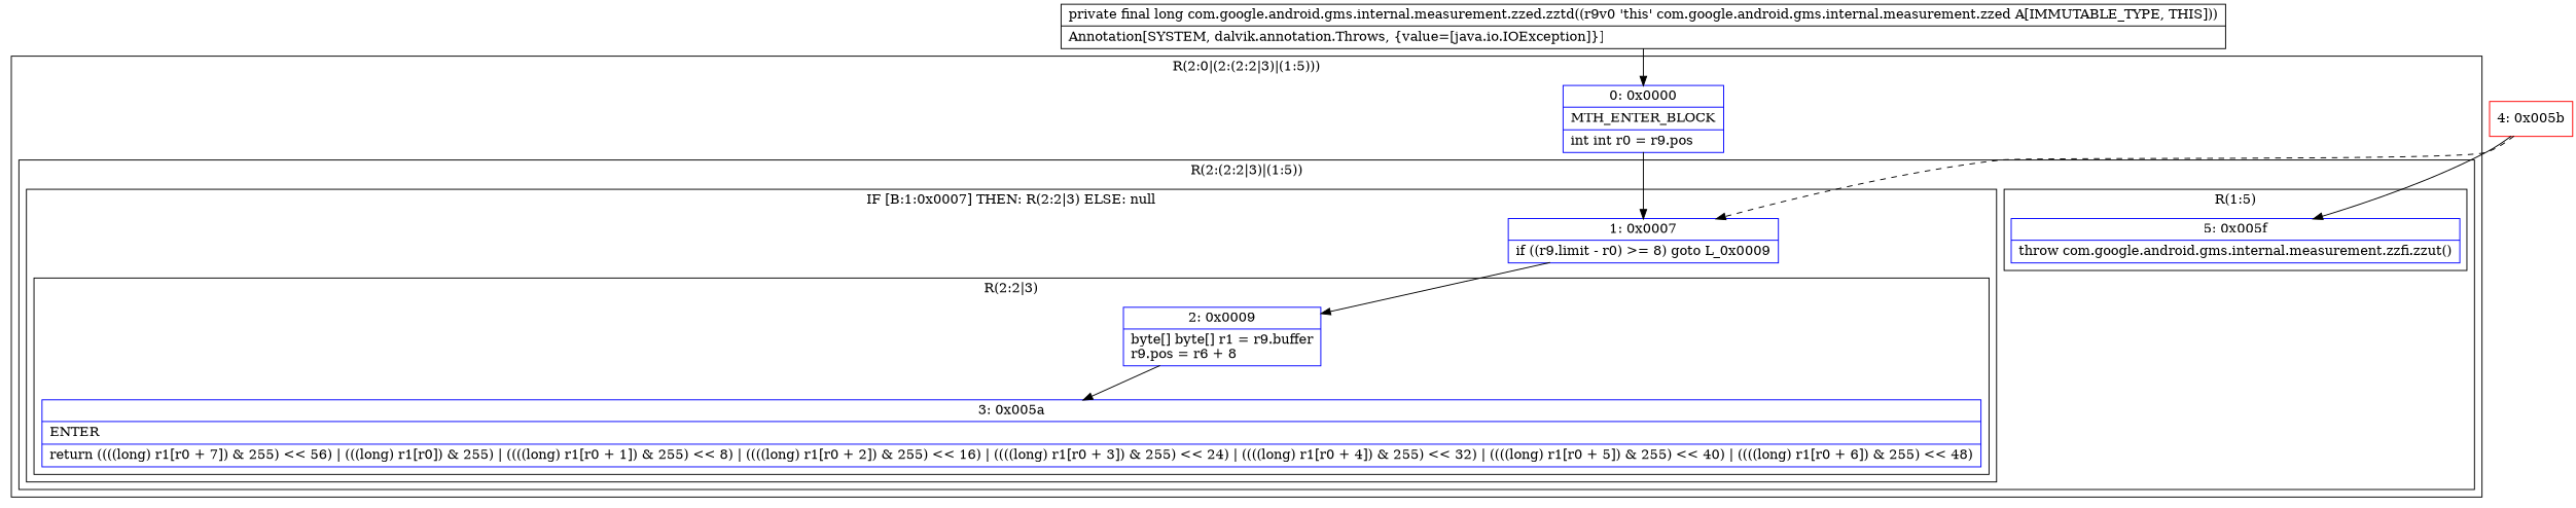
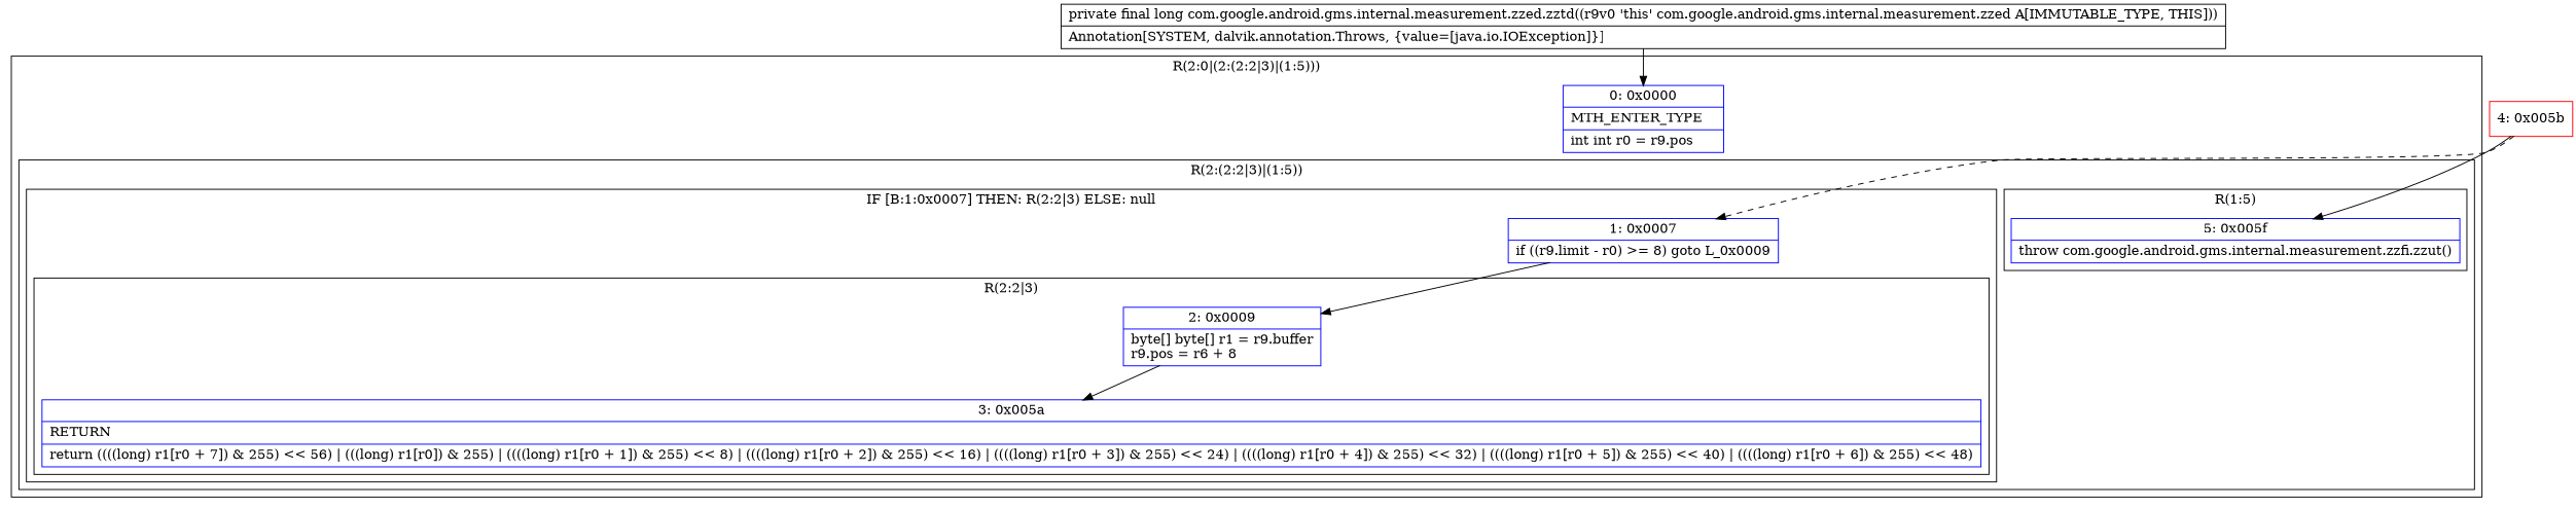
  digraph {
    node [color=blue shape=record]
    n1 [label="{2\:\ 0x0009|byte[] byte[] r1 = r9.buffer\lr9.pos = r6 + 8\l}"]
-   n2 [label="{3\:\ 0x005a|ENTER\l|return ((((long) r1[r0 + 7]) & 255) \<\< 56) \| (((long) r1[r0]) & 255) \| ((((long) r1[r0 + 1]) & 255) \<\< 8) \| ((((long) r1[r0 + 2]) & 255) \<\< 16) \| ((((long) r1[r0 + 3]) & 255) \<\< 24) \| ((((long) r1[r0 + 4]) & 255) \<\< 32) \| ((((long) r1[r0 + 5]) & 255) \<\< 40) \| ((((long) r1[r0 + 6]) & 255) \<\< 48)\l}"]
+   n2 [label="{3\:\ 0x005a|RETURN\l|return ((((long) r1[r0 + 7]) & 255) \<\< 56) \| (((long) r1[r0]) & 255) \| ((((long) r1[r0 + 1]) & 255) \<\< 8) \| ((((long) r1[r0 + 2]) & 255) \<\< 16) \| ((((long) r1[r0 + 3]) & 255) \<\< 24) \| ((((long) r1[r0 + 4]) & 255) \<\< 32) \| ((((long) r1[r0 + 5]) & 255) \<\< 40) \| ((((long) r1[r0 + 6]) & 255) \<\< 48)\l}"]
    n3 [label="{1\:\ 0x0007|if ((r9.limit \- r0) \>= 8) goto L_0x0009\l}"]
    n4 [label="{5\:\ 0x005f|throw com.google.android.gms.internal.measurement.zzfi.zzut()\l}"]
-   n5 [label="{0\:\ 0x0000|MTH_ENTER_BLOCK\l|int int r0 = r9.pos\l}"]
+   n5 [label="{0\:\ 0x0000|MTH_ENTER_TYPE\l|int int r0 = r9.pos\l}"]
    n6 [color=red label="{4\:\ 0x005b}"]
    n7 [label="{private final long com.google.android.gms.internal.measurement.zzed.zztd((r9v0 'this' com.google.android.gms.internal.measurement.zzed A[IMMUTABLE_TYPE, THIS]))  | Annotation[SYSTEM, dalvik.annotation.Throws, \{value=[java.io.IOException]\}]\l}" color=""]
    subgraph cluster_1 {
      label="R(2:0|(2:(2:2|3)|(1:5)))"
      n5
      subgraph cluster_2 {
        label="R(2:(2:2|3)|(1:5))"
        subgraph cluster_3 {
          label="IF [B:1:0x0007] THEN: R(2:2|3) ELSE: null"
          n3
          subgraph cluster_4 {
            label="R(2:2|3)"
            n1
            n2
          }
        }
        subgraph cluster_5 {
          label="R(1:5)"
          n4
        }
      }
    }
    n1 -> n2
    n3 -> n1
-   n5 -> n3
    n6 -> n3 [style=dashed]
    n6 -> n4
    n7 -> n5
  }
